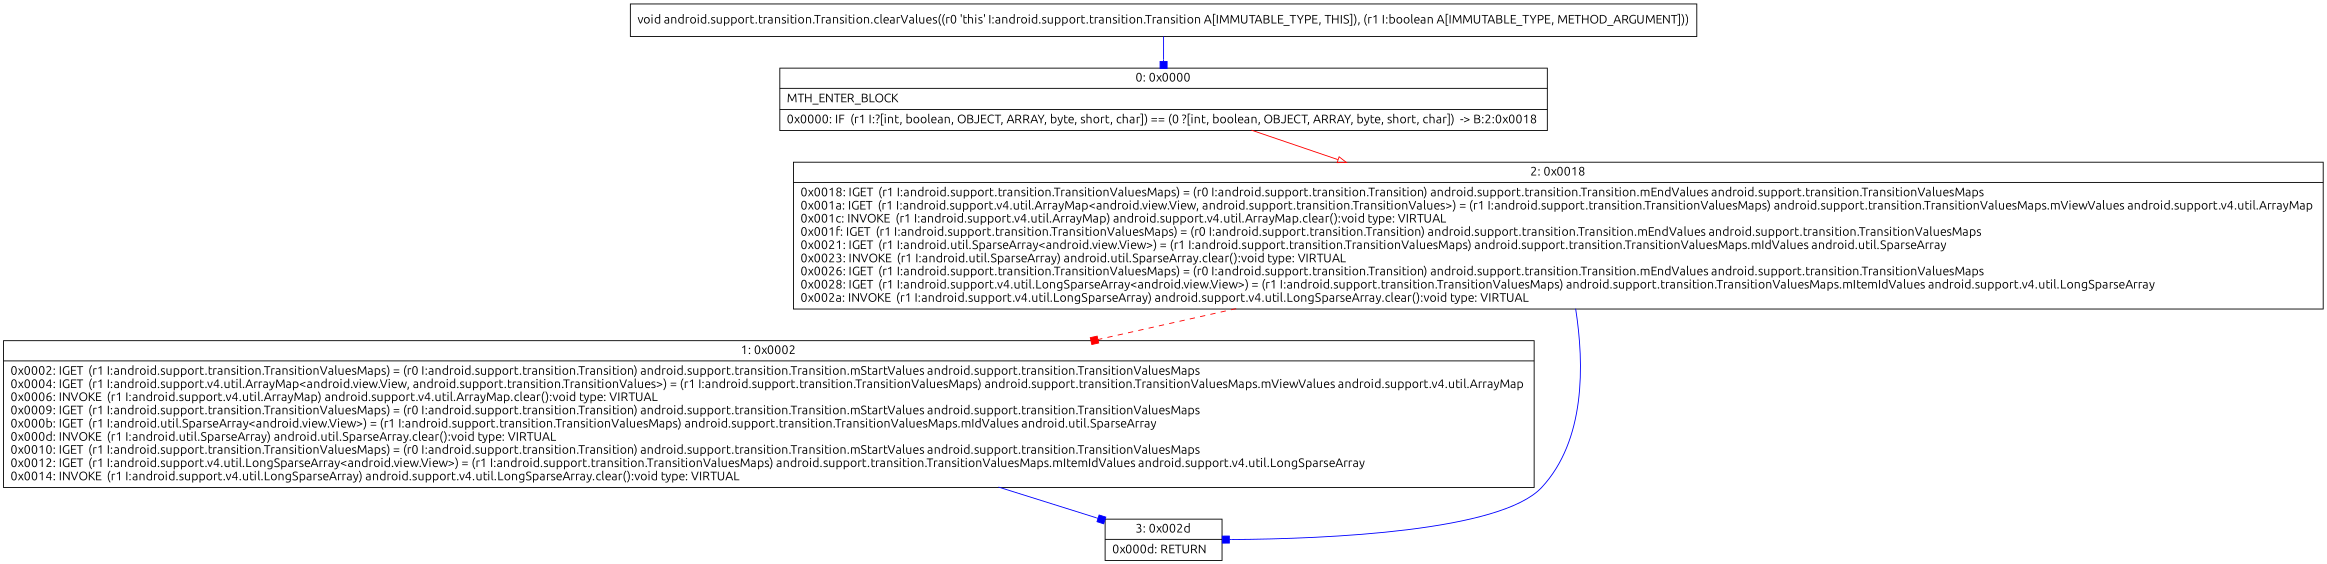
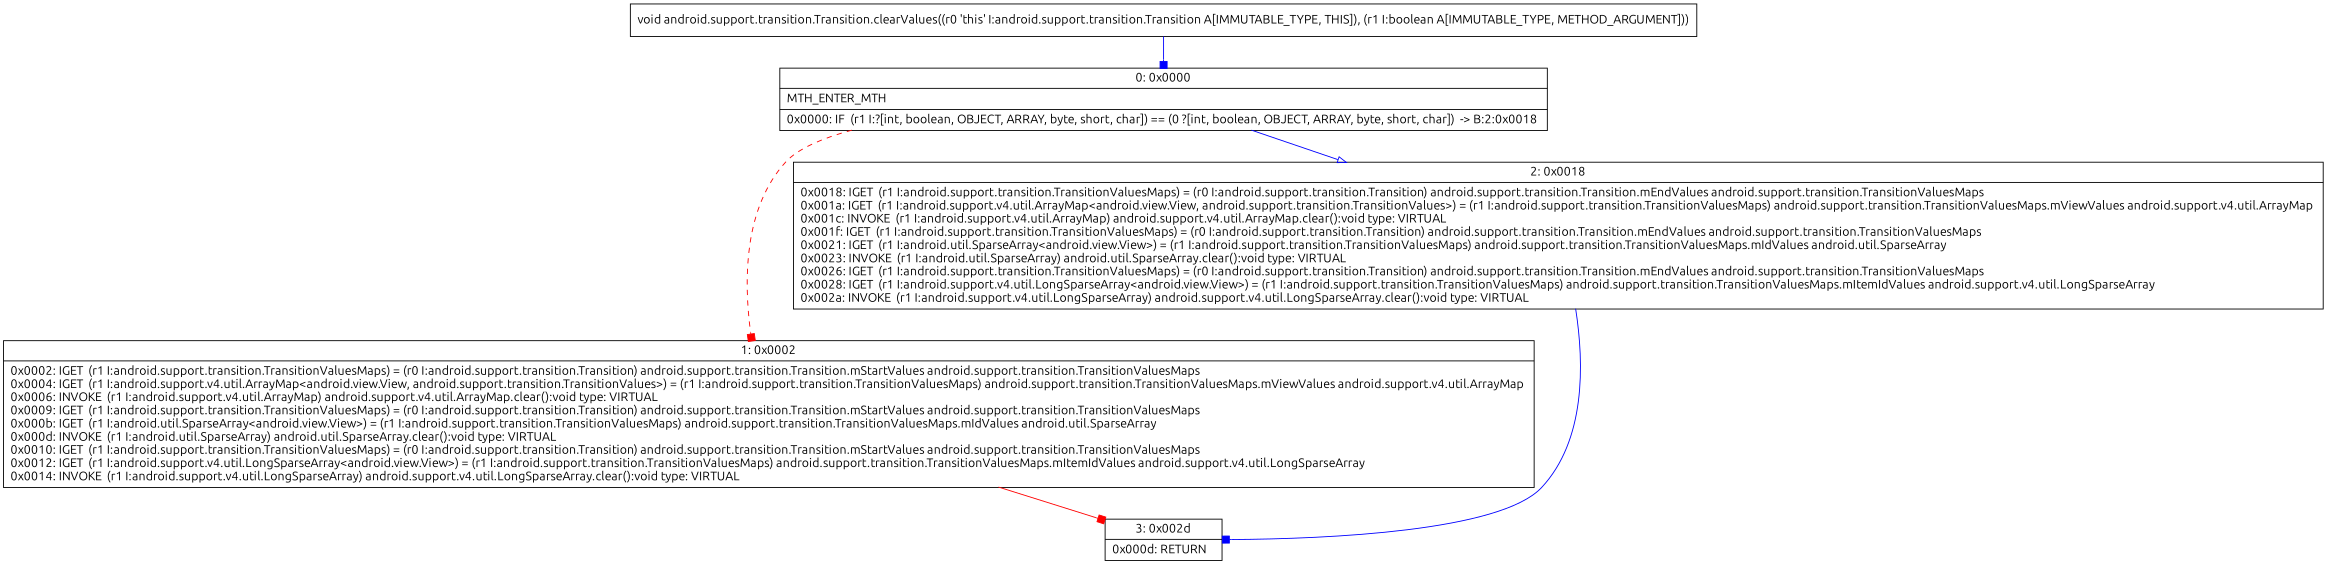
  digraph {
    fontname=Ubuntu
    node [fontname=Ubuntu shape=record]
    edge [arrowhead=box color=blue fontname=Ubuntu]
-   n1 [label="{0\:\ 0x0000|MTH_ENTER_BLOCK\l|0x0000: IF  (r1 I:?[int, boolean, OBJECT, ARRAY, byte, short, char]) == (0 ?[int, boolean, OBJECT, ARRAY, byte, short, char])  \-\> B:2:0x0018 \l}"]
+   n1 [label="{0\:\ 0x0000|MTH_ENTER_MTH\l|0x0000: IF  (r1 I:?[int, boolean, OBJECT, ARRAY, byte, short, char]) == (0 ?[int, boolean, OBJECT, ARRAY, byte, short, char])  \-\> B:2:0x0018 \l}"]
    n2 [label="{1\:\ 0x0002|0x0002: IGET  (r1 I:android.support.transition.TransitionValuesMaps) = (r0 I:android.support.transition.Transition) android.support.transition.Transition.mStartValues android.support.transition.TransitionValuesMaps \l0x0004: IGET  (r1 I:android.support.v4.util.ArrayMap\<android.view.View, android.support.transition.TransitionValues\>) = (r1 I:android.support.transition.TransitionValuesMaps) android.support.transition.TransitionValuesMaps.mViewValues android.support.v4.util.ArrayMap \l0x0006: INVOKE  (r1 I:android.support.v4.util.ArrayMap) android.support.v4.util.ArrayMap.clear():void type: VIRTUAL \l0x0009: IGET  (r1 I:android.support.transition.TransitionValuesMaps) = (r0 I:android.support.transition.Transition) android.support.transition.Transition.mStartValues android.support.transition.TransitionValuesMaps \l0x000b: IGET  (r1 I:android.util.SparseArray\<android.view.View\>) = (r1 I:android.support.transition.TransitionValuesMaps) android.support.transition.TransitionValuesMaps.mIdValues android.util.SparseArray \l0x000d: INVOKE  (r1 I:android.util.SparseArray) android.util.SparseArray.clear():void type: VIRTUAL \l0x0010: IGET  (r1 I:android.support.transition.TransitionValuesMaps) = (r0 I:android.support.transition.Transition) android.support.transition.Transition.mStartValues android.support.transition.TransitionValuesMaps \l0x0012: IGET  (r1 I:android.support.v4.util.LongSparseArray\<android.view.View\>) = (r1 I:android.support.transition.TransitionValuesMaps) android.support.transition.TransitionValuesMaps.mItemIdValues android.support.v4.util.LongSparseArray \l0x0014: INVOKE  (r1 I:android.support.v4.util.LongSparseArray) android.support.v4.util.LongSparseArray.clear():void type: VIRTUAL \l}"]
    n3 [label="{2\:\ 0x0018|0x0018: IGET  (r1 I:android.support.transition.TransitionValuesMaps) = (r0 I:android.support.transition.Transition) android.support.transition.Transition.mEndValues android.support.transition.TransitionValuesMaps \l0x001a: IGET  (r1 I:android.support.v4.util.ArrayMap\<android.view.View, android.support.transition.TransitionValues\>) = (r1 I:android.support.transition.TransitionValuesMaps) android.support.transition.TransitionValuesMaps.mViewValues android.support.v4.util.ArrayMap \l0x001c: INVOKE  (r1 I:android.support.v4.util.ArrayMap) android.support.v4.util.ArrayMap.clear():void type: VIRTUAL \l0x001f: IGET  (r1 I:android.support.transition.TransitionValuesMaps) = (r0 I:android.support.transition.Transition) android.support.transition.Transition.mEndValues android.support.transition.TransitionValuesMaps \l0x0021: IGET  (r1 I:android.util.SparseArray\<android.view.View\>) = (r1 I:android.support.transition.TransitionValuesMaps) android.support.transition.TransitionValuesMaps.mIdValues android.util.SparseArray \l0x0023: INVOKE  (r1 I:android.util.SparseArray) android.util.SparseArray.clear():void type: VIRTUAL \l0x0026: IGET  (r1 I:android.support.transition.TransitionValuesMaps) = (r0 I:android.support.transition.Transition) android.support.transition.Transition.mEndValues android.support.transition.TransitionValuesMaps \l0x0028: IGET  (r1 I:android.support.v4.util.LongSparseArray\<android.view.View\>) = (r1 I:android.support.transition.TransitionValuesMaps) android.support.transition.TransitionValuesMaps.mItemIdValues android.support.v4.util.LongSparseArray \l0x002a: INVOKE  (r1 I:android.support.v4.util.LongSparseArray) android.support.v4.util.LongSparseArray.clear():void type: VIRTUAL \l}"]
    n4 [label="{3\:\ 0x002d|0x000d: RETURN   \l}"]
    n5 [label="{void android.support.transition.Transition.clearValues((r0 'this' I:android.support.transition.Transition A[IMMUTABLE_TYPE, THIS]), (r1 I:boolean A[IMMUTABLE_TYPE, METHOD_ARGUMENT])) }"]
-   n3 -> n2 [color=red style=dashed]
-   n1 -> n3 [arrowhead=onormal color=red]
-   n2 -> n4
+   n1 -> n2 [color=red style=dashed]
+   n1 -> n3 [arrowhead=onormal]
+   n2 -> n4 [color=red]
    n3 -> n4
    n5 -> n1
  }
